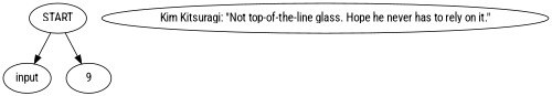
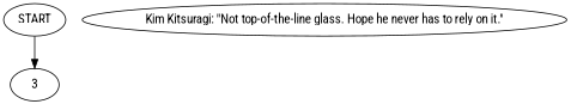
  digraph {
    fontname="Roboto Condensed"
    node [fontname="Roboto Condensed"]
    edge [fontname="Roboto Condensed"]
    n1 [label=START]
-   n2 [label=input]
-   3 [label=9]
+   3
    n4 [label="Kim Kitsuragi: \"Not top-of-the-line glass. Hope he never has to rely on it.\""]
-   n1 -> n2
    n1 -> 3
  }
